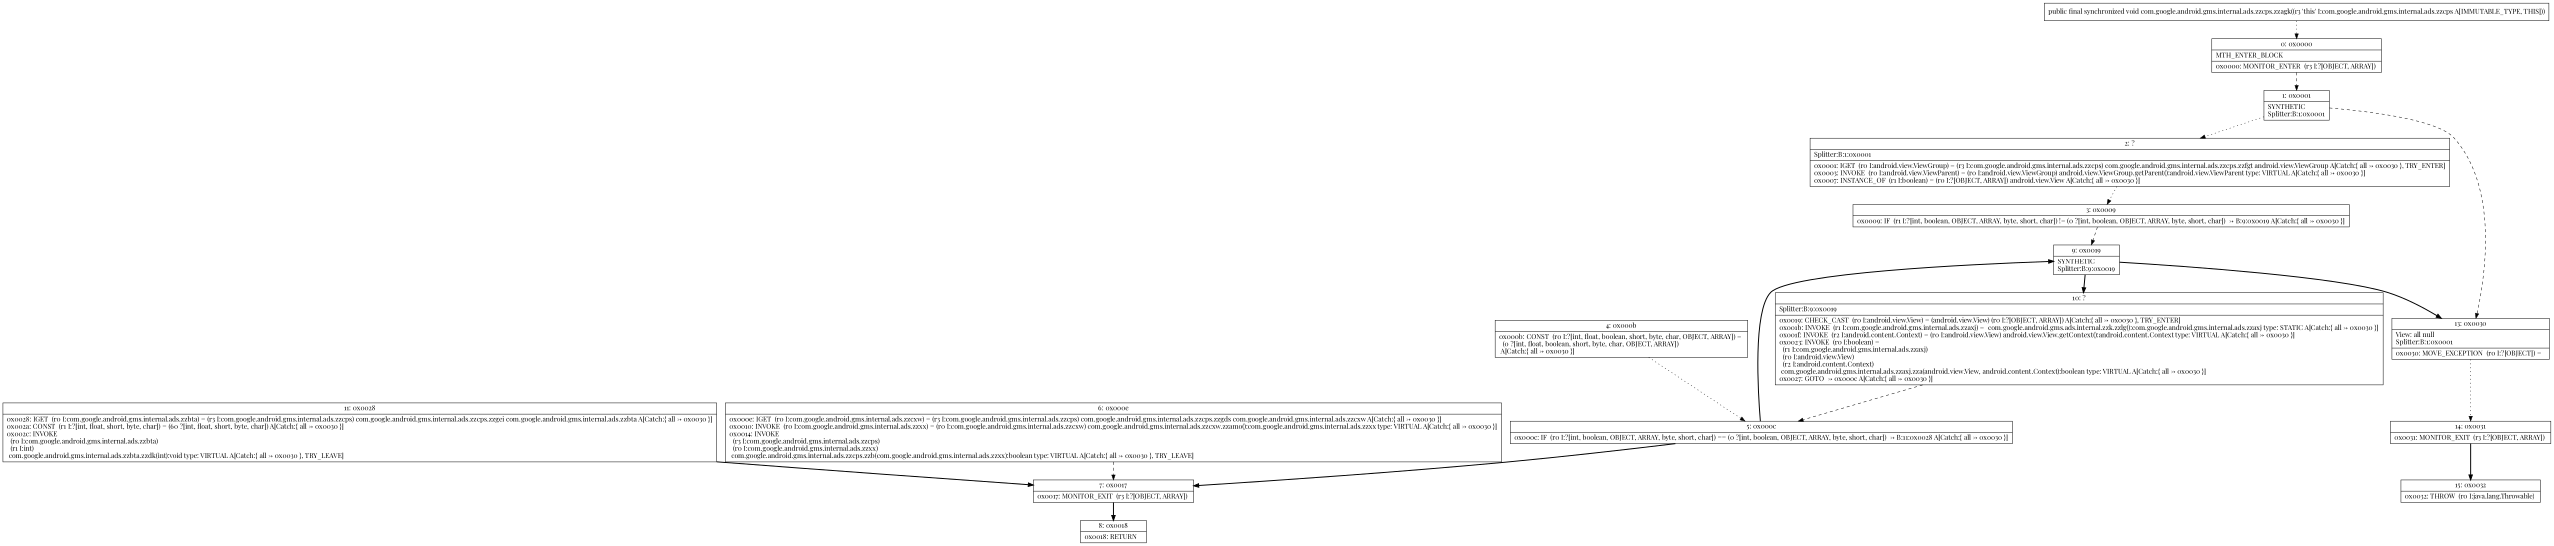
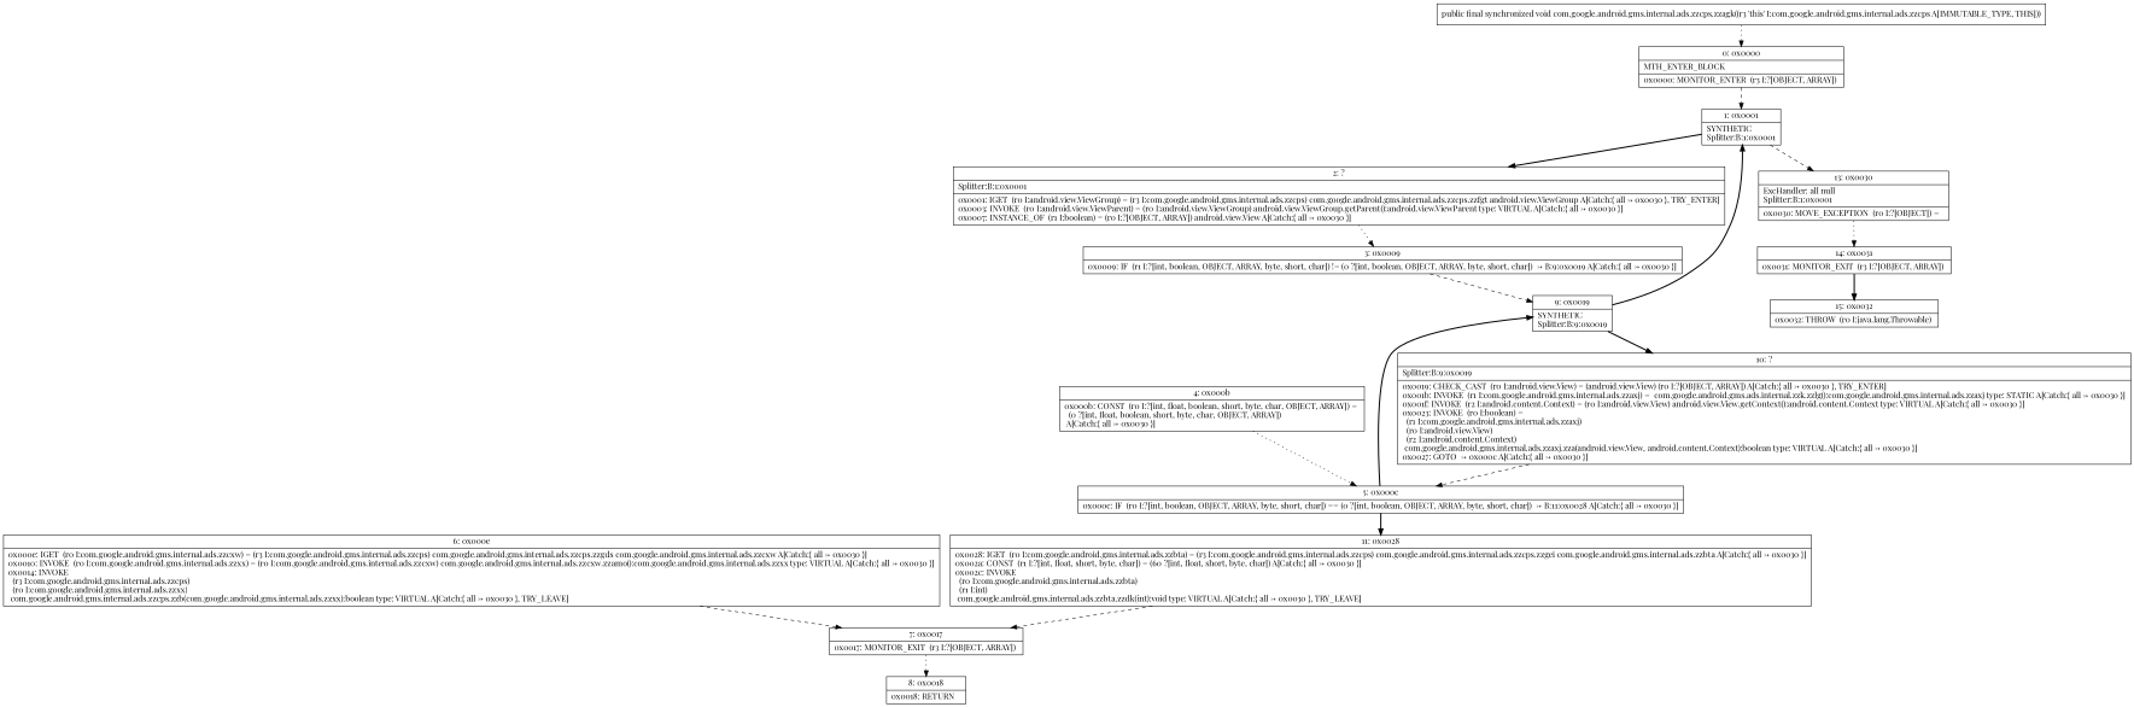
  digraph {
    fontname="Playfair Display"
    node [fontname="Playfair Display" shape=record]
    edge [fontname="Playfair Display" style=bold]
    n1 [label="{0\:\ 0x0000|MTH_ENTER_BLOCK\l|0x0000: MONITOR_ENTER  (r3 I:?[OBJECT, ARRAY]) \l}"]
    n2 [label="{1\:\ 0x0001|SYNTHETIC\lSplitter:B:1:0x0001\l}"]
    n3 [label="{2\:\ ?|Splitter:B:1:0x0001\l|0x0001: IGET  (r0 I:android.view.ViewGroup) = (r3 I:com.google.android.gms.internal.ads.zzcps) com.google.android.gms.internal.ads.zzcps.zzfgt android.view.ViewGroup A[Catch:\{ all \-\> 0x0030 \}, TRY_ENTER]\l0x0003: INVOKE  (r0 I:android.view.ViewParent) = (r0 I:android.view.ViewGroup) android.view.ViewGroup.getParent():android.view.ViewParent type: VIRTUAL A[Catch:\{ all \-\> 0x0030 \}]\l0x0007: INSTANCE_OF  (r1 I:boolean) = (r0 I:?[OBJECT, ARRAY]) android.view.View A[Catch:\{ all \-\> 0x0030 \}]\l}"]
-   n4 [label="{13\:\ 0x0030|View: all null\lSplitter:B:1:0x0001\l|0x0030: MOVE_EXCEPTION  (r0 I:?[OBJECT]) =  \l}"]
+   n4 [label="{13\:\ 0x0030|ExcHandler: all null\lSplitter:B:1:0x0001\l|0x0030: MOVE_EXCEPTION  (r0 I:?[OBJECT]) =  \l}"]
    n5 [label="{3\:\ 0x0009|0x0009: IF  (r1 I:?[int, boolean, OBJECT, ARRAY, byte, short, char]) != (0 ?[int, boolean, OBJECT, ARRAY, byte, short, char])  \-\> B:9:0x0019 A[Catch:\{ all \-\> 0x0030 \}]\l}"]
    n6 [label="{14\:\ 0x0031|0x0031: MONITOR_EXIT  (r3 I:?[OBJECT, ARRAY]) \l}"]
    n7 [label="{9\:\ 0x0019|SYNTHETIC\lSplitter:B:9:0x0019\l}"]
    n8 [label="{4\:\ 0x000b|0x000b: CONST  (r0 I:?[int, float, boolean, short, byte, char, OBJECT, ARRAY]) = \l  (0 ?[int, float, boolean, short, byte, char, OBJECT, ARRAY])\l A[Catch:\{ all \-\> 0x0030 \}]\l}"]
    n9 [label="{5\:\ 0x000c|0x000c: IF  (r0 I:?[int, boolean, OBJECT, ARRAY, byte, short, char]) == (0 ?[int, boolean, OBJECT, ARRAY, byte, short, char])  \-\> B:11:0x0028 A[Catch:\{ all \-\> 0x0030 \}]\l}"]
    n10 [label="{10\:\ ?|Splitter:B:9:0x0019\l|0x0019: CHECK_CAST  (r0 I:android.view.View) = (android.view.View) (r0 I:?[OBJECT, ARRAY]) A[Catch:\{ all \-\> 0x0030 \}, TRY_ENTER]\l0x001b: INVOKE  (r1 I:com.google.android.gms.internal.ads.zzaxj) =  com.google.android.gms.ads.internal.zzk.zzlg():com.google.android.gms.internal.ads.zzaxj type: STATIC A[Catch:\{ all \-\> 0x0030 \}]\l0x001f: INVOKE  (r2 I:android.content.Context) = (r0 I:android.view.View) android.view.View.getContext():android.content.Context type: VIRTUAL A[Catch:\{ all \-\> 0x0030 \}]\l0x0023: INVOKE  (r0 I:boolean) = \l  (r1 I:com.google.android.gms.internal.ads.zzaxj)\l  (r0 I:android.view.View)\l  (r2 I:android.content.Context)\l com.google.android.gms.internal.ads.zzaxj.zza(android.view.View, android.content.Context):boolean type: VIRTUAL A[Catch:\{ all \-\> 0x0030 \}]\l0x0027: GOTO  \-\> 0x000c A[Catch:\{ all \-\> 0x0030 \}]\l}"]
    n11 [label="{11\:\ 0x0028|0x0028: IGET  (r0 I:com.google.android.gms.internal.ads.zzbta) = (r3 I:com.google.android.gms.internal.ads.zzcps) com.google.android.gms.internal.ads.zzcps.zzgei com.google.android.gms.internal.ads.zzbta A[Catch:\{ all \-\> 0x0030 \}]\l0x002a: CONST  (r1 I:?[int, float, short, byte, char]) = (60 ?[int, float, short, byte, char]) A[Catch:\{ all \-\> 0x0030 \}]\l0x002c: INVOKE  \l  (r0 I:com.google.android.gms.internal.ads.zzbta)\l  (r1 I:int)\l com.google.android.gms.internal.ads.zzbta.zzdk(int):void type: VIRTUAL A[Catch:\{ all \-\> 0x0030 \}, TRY_LEAVE]\l}"]
    n12 [label="{6\:\ 0x000e|0x000e: IGET  (r0 I:com.google.android.gms.internal.ads.zzcxw) = (r3 I:com.google.android.gms.internal.ads.zzcps) com.google.android.gms.internal.ads.zzcps.zzgds com.google.android.gms.internal.ads.zzcxw A[Catch:\{ all \-\> 0x0030 \}]\l0x0010: INVOKE  (r0 I:com.google.android.gms.internal.ads.zzxx) = (r0 I:com.google.android.gms.internal.ads.zzcxw) com.google.android.gms.internal.ads.zzcxw.zzamo():com.google.android.gms.internal.ads.zzxx type: VIRTUAL A[Catch:\{ all \-\> 0x0030 \}]\l0x0014: INVOKE  \l  (r3 I:com.google.android.gms.internal.ads.zzcps)\l  (r0 I:com.google.android.gms.internal.ads.zzxx)\l com.google.android.gms.internal.ads.zzcps.zzb(com.google.android.gms.internal.ads.zzxx):boolean type: VIRTUAL A[Catch:\{ all \-\> 0x0030 \}, TRY_LEAVE]\l}"]
    n13 [label="{7\:\ 0x0017|0x0017: MONITOR_EXIT  (r3 I:?[OBJECT, ARRAY]) \l}"]
    n14 [label="{8\:\ 0x0018|0x0018: RETURN   \l}"]
    n15 [label="{15\:\ 0x0032|0x0032: THROW  (r0 I:java.lang.Throwable) \l}"]
    n16 [label="{public final synchronized void com.google.android.gms.internal.ads.zzcps.zzagk((r3 'this' I:com.google.android.gms.internal.ads.zzcps A[IMMUTABLE_TYPE, THIS])) }"]
    n1 -> n2 [style=dashed]
-   n2 -> n3 [style=dotted]
+   n2 -> n3
    n2 -> n4 [style=dashed]
    n3 -> n5 [style=dotted]
    n4 -> n6 [style=dotted]
    n5 -> n7 [style=dashed]
    n6 -> n15
-   n7 -> n4
+   n7 -> n2
    n7 -> n10
    n8 -> n9 [style=dotted]
    n9 -> n7
-   n9 -> n13
+   n9 -> n11
    n10 -> n9 [style=dashed]
-   n11 -> n13
+   n11 -> n13 [style=dashed]
    n12 -> n13 [style=dashed]
-   n13 -> n14
+   n13 -> n14 [style=dotted]
    n16 -> n1 [style=dotted]
  }
